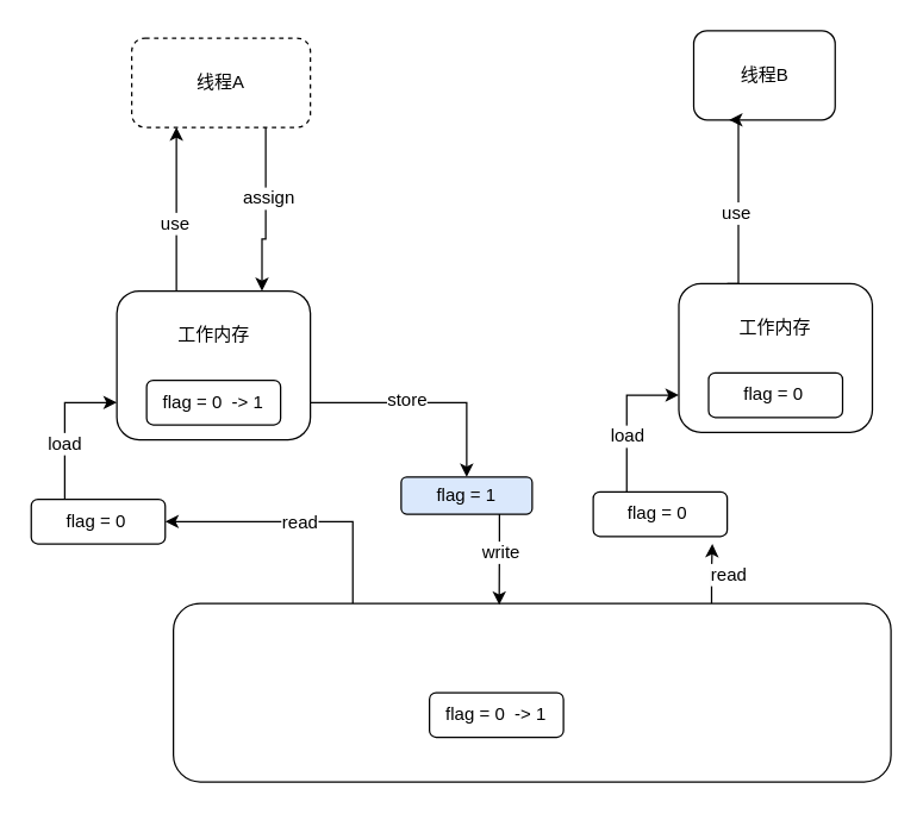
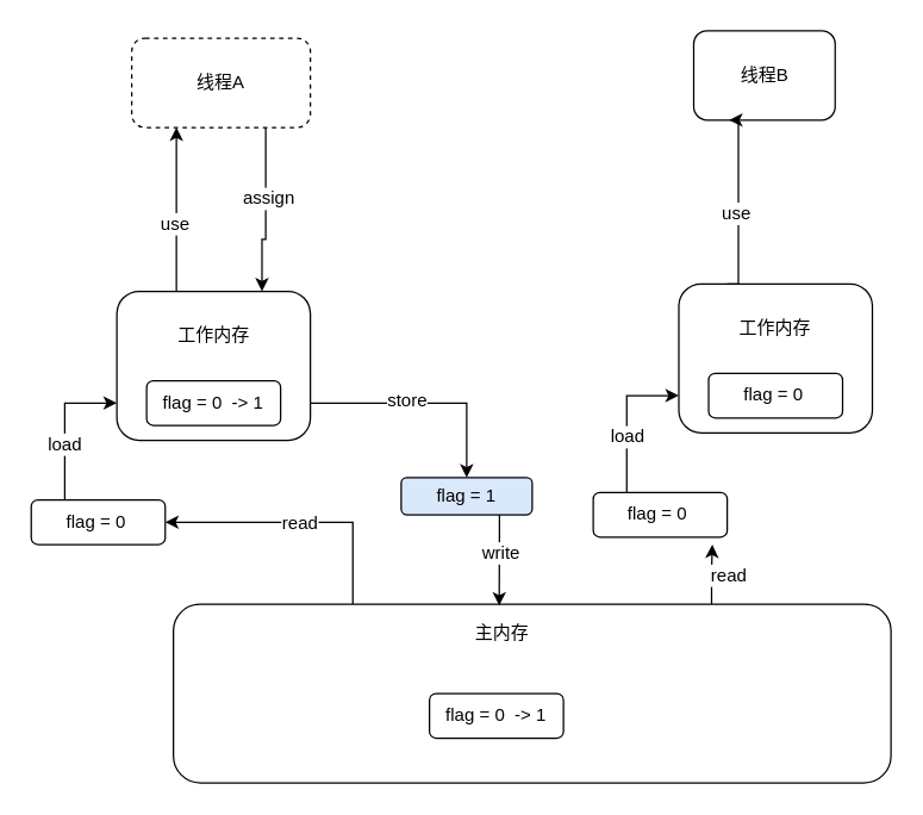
  <mxCell id="0" />
  <mxCell id="1" parent="0" />
  <mxCell id="2" value="" style="edgeStyle=orthogonalEdgeStyle;rounded=0;orthogonalLoop=1;jettySize=auto;html=1;exitX=0.75;exitY=1;exitDx=0;exitDy=0;entryX=0.75;entryY=0;entryDx=0;entryDy=0;" edge="1" parent="1" source="4" target="9"><mxGeometry relative="1" as="geometry"><Array as="points"><mxPoint x="178" y="160" /><mxPoint x="176" y="160" /></Array></mxGeometry></mxCell>
  <mxCell id="3" value="assign" style="text;html=1;resizable=0;points=[];align=center;verticalAlign=middle;labelBackgroundColor=#ffffff;" vertex="1" connectable="0" parent="2"><mxGeometry x="-0.161" y="1" relative="1" as="geometry"><mxPoint as="offset" /></mxGeometry></mxCell>
  <mxCell id="4" value="线程A" style="rounded=1;whiteSpace=wrap;html=1;dashed=1;" vertex="1" parent="1"><mxGeometry x="88" y="25" width="120" height="60" as="geometry" /></mxCell>
  <mxCell id="5" style="edgeStyle=orthogonalEdgeStyle;rounded=0;orthogonalLoop=1;jettySize=auto;html=1;exitX=0.25;exitY=0;exitDx=0;exitDy=0;entryX=0.25;entryY=1;entryDx=0;entryDy=0;" edge="1" parent="1" source="9" target="4"><mxGeometry relative="1" as="geometry"><Array as="points"><mxPoint x="118" y="195" /></Array></mxGeometry></mxCell>
  <mxCell id="6" value="use" style="text;html=1;resizable=0;points=[];align=center;verticalAlign=middle;labelBackgroundColor=#ffffff;" vertex="1" connectable="0" parent="5"><mxGeometry x="-0.44" relative="1" as="geometry"><mxPoint x="-2" y="-20" as="offset" /></mxGeometry></mxCell>
  <mxCell id="7" style="edgeStyle=orthogonalEdgeStyle;rounded=0;orthogonalLoop=1;jettySize=auto;html=1;exitX=1;exitY=0.75;exitDx=0;exitDy=0;entryX=0.5;entryY=0;entryDx=0;entryDy=0;" edge="1" parent="1" source="9" target="23"><mxGeometry relative="1" as="geometry" /></mxCell>
  <mxCell id="8" value="store" style="text;html=1;resizable=0;points=[];align=center;verticalAlign=middle;labelBackgroundColor=#ffffff;" vertex="1" connectable="0" parent="7"><mxGeometry x="-0.175" y="2" relative="1" as="geometry"><mxPoint as="offset" /></mxGeometry></mxCell>
  <mxCell id="9" value="" style="rounded=1;whiteSpace=wrap;html=1;" vertex="1" parent="1"><mxGeometry x="78" y="195" width="130" height="100" as="geometry" /></mxCell>
  <mxCell id="10" value="工作内存" style="text;html=1;strokeColor=none;fillColor=none;align=center;verticalAlign=middle;whiteSpace=wrap;rounded=0;" vertex="1" parent="1"><mxGeometry x="110.5" y="215" width="65" height="20" as="geometry" /></mxCell>
  <mxCell id="11" value="flag = 0&amp;nbsp; -&amp;gt; 1" style="rounded=1;whiteSpace=wrap;html=1;" vertex="1" parent="1"><mxGeometry x="98" y="255" width="90" height="30" as="geometry" /></mxCell>
  <mxCell id="12" style="edgeStyle=orthogonalEdgeStyle;rounded=0;orthogonalLoop=1;jettySize=auto;html=1;exitX=0.25;exitY=0;exitDx=0;exitDy=0;entryX=1;entryY=0.5;entryDx=0;entryDy=0;" edge="1" parent="1" source="15" target="20"><mxGeometry relative="1" as="geometry" /></mxCell>
  <mxCell id="13" value="read" style="text;html=1;resizable=0;points=[];align=center;verticalAlign=middle;labelBackgroundColor=#ffffff;" vertex="1" connectable="0" parent="12"><mxGeometry x="0.006" relative="1" as="geometry"><mxPoint as="offset" /></mxGeometry></mxCell>
  <mxCell id="14" style="edgeStyle=orthogonalEdgeStyle;rounded=0;orthogonalLoop=1;jettySize=auto;html=1;exitX=0.75;exitY=0;exitDx=0;exitDy=0;entryX=0.889;entryY=1.167;entryDx=0;entryDy=0;entryPerimeter=0;" edge="1" parent="1" source="15" target="33"><mxGeometry relative="1" as="geometry" /></mxCell>
  <mxCell id="15" value="" style="rounded=1;whiteSpace=wrap;html=1;" vertex="1" parent="1"><mxGeometry x="116" y="405" width="482" height="120" as="geometry" /></mxCell>
+ <mxCell id="16" value="主内存" style="text;html=1;strokeColor=none;fillColor=none;align=center;verticalAlign=middle;whiteSpace=wrap;rounded=0;" vertex="1" parent="1"><mxGeometry x="317" y="415" width="40" height="20" as="geometry" /></mxCell>
  <mxCell id="17" value="flag = 0&amp;nbsp; -&amp;gt; 1" style="rounded=1;whiteSpace=wrap;html=1;" vertex="1" parent="1"><mxGeometry x="288" y="465" width="90" height="30" as="geometry" /></mxCell>
  <mxCell id="18" style="edgeStyle=orthogonalEdgeStyle;rounded=0;orthogonalLoop=1;jettySize=auto;html=1;exitX=0.25;exitY=0;exitDx=0;exitDy=0;entryX=0;entryY=0.75;entryDx=0;entryDy=0;" edge="1" parent="1" source="20" target="9"><mxGeometry relative="1" as="geometry"><mxPoint x="18" y="245" as="targetPoint" /></mxGeometry></mxCell>
  <mxCell id="19" value="load" style="text;html=1;resizable=0;points=[];align=center;verticalAlign=middle;labelBackgroundColor=#ffffff;" vertex="1" connectable="0" parent="18"><mxGeometry x="-0.233" relative="1" as="geometry"><mxPoint as="offset" /></mxGeometry></mxCell>
  <mxCell id="20" value="flag = 0&amp;nbsp;" style="rounded=1;whiteSpace=wrap;html=1;" vertex="1" parent="1"><mxGeometry x="20.5" y="335" width="90" height="30" as="geometry" /></mxCell>
  <mxCell id="21" style="edgeStyle=orthogonalEdgeStyle;rounded=0;orthogonalLoop=1;jettySize=auto;html=1;exitX=0.75;exitY=1;exitDx=0;exitDy=0;entryX=0.454;entryY=0.008;entryDx=0;entryDy=0;entryPerimeter=0;" edge="1" parent="1" source="23" target="15"><mxGeometry relative="1" as="geometry"><Array as="points"><mxPoint x="335" y="365" /><mxPoint x="335" y="365" /></Array></mxGeometry></mxCell>
  <mxCell id="22" value="write" style="text;html=1;resizable=0;points=[];align=center;verticalAlign=middle;labelBackgroundColor=#ffffff;" vertex="1" connectable="0" parent="21"><mxGeometry x="-0.64" y="-7" relative="1" as="geometry"><mxPoint x="7" y="14" as="offset" /></mxGeometry></mxCell>
  <mxCell id="23" value="flag = 1" style="rounded=1;whiteSpace=wrap;html=1;fillColor=#dae8fc;" vertex="1" parent="1"><mxGeometry x="269" y="320" width="88" height="25" as="geometry" /></mxCell>
  <mxCell id="24" value="线程B" style="rounded=1;whiteSpace=wrap;html=1;" vertex="1" parent="1"><mxGeometry x="465.5" y="20" width="95" height="60" as="geometry" /></mxCell>
  <mxCell id="25" style="edgeStyle=orthogonalEdgeStyle;rounded=0;orthogonalLoop=1;jettySize=auto;html=1;exitX=0.25;exitY=0;exitDx=0;exitDy=0;entryX=0.25;entryY=1;entryDx=0;entryDy=0;" edge="1" parent="1" source="27" target="24"><mxGeometry relative="1" as="geometry"><Array as="points"><mxPoint x="495.5" y="190" /></Array></mxGeometry></mxCell>
  <mxCell id="26" value="use" style="text;html=1;resizable=0;points=[];align=center;verticalAlign=middle;labelBackgroundColor=#ffffff;" vertex="1" connectable="0" parent="25"><mxGeometry x="-0.44" relative="1" as="geometry"><mxPoint x="-2" y="-20" as="offset" /></mxGeometry></mxCell>
  <mxCell id="27" value="" style="rounded=1;whiteSpace=wrap;html=1;" vertex="1" parent="1"><mxGeometry x="455.5" y="190" width="130" height="100" as="geometry" /></mxCell>
  <mxCell id="28" value="工作内存" style="text;html=1;strokeColor=none;fillColor=none;align=center;verticalAlign=middle;whiteSpace=wrap;rounded=0;" vertex="1" parent="1"><mxGeometry x="488" y="210" width="65" height="20" as="geometry" /></mxCell>
  <mxCell id="29" value="flag = 0&amp;nbsp;" style="rounded=1;whiteSpace=wrap;html=1;" vertex="1" parent="1"><mxGeometry x="475.5" y="250" width="90" height="30" as="geometry" /></mxCell>
  <mxCell id="30" value="read" style="text;html=1;resizable=0;points=[];align=center;verticalAlign=middle;labelBackgroundColor=#ffffff;" vertex="1" connectable="0" parent="1"><mxGeometry x="488" y="385" as="geometry"><mxPoint as="offset" /></mxGeometry></mxCell>
  <mxCell id="31" style="edgeStyle=orthogonalEdgeStyle;rounded=0;orthogonalLoop=1;jettySize=auto;html=1;exitX=0.25;exitY=0;exitDx=0;exitDy=0;entryX=0;entryY=0.75;entryDx=0;entryDy=0;" edge="1" parent="1" source="33" target="27"><mxGeometry relative="1" as="geometry"><mxPoint x="395.5" y="240" as="targetPoint" /></mxGeometry></mxCell>
  <mxCell id="32" value="load" style="text;html=1;resizable=0;points=[];align=center;verticalAlign=middle;labelBackgroundColor=#ffffff;" vertex="1" connectable="0" parent="31"><mxGeometry x="-0.233" relative="1" as="geometry"><mxPoint as="offset" /></mxGeometry></mxCell>
  <mxCell id="33" value="flag = 0&amp;nbsp;" style="rounded=1;whiteSpace=wrap;html=1;" vertex="1" parent="1"><mxGeometry x="398" y="330" width="90" height="30" as="geometry" /></mxCell>
